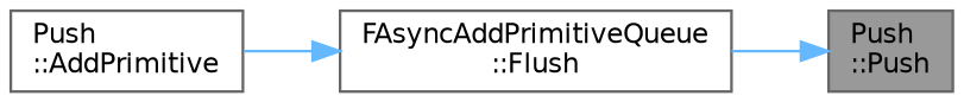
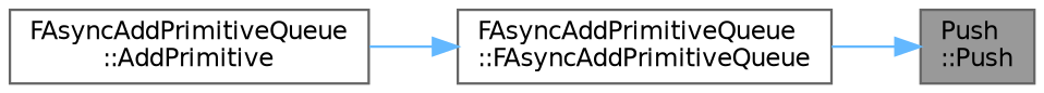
  digraph {
    rankdir=RL
    node [color=grey40 fillcolor=white fontname=Helvetica fontsize=10 shape=box style=filled]
    edge [color=steelblue1 dir=back fontname=Helvetica fontsize=10 labelfontname=Helvetica labelfontsize=10 style=solid]
    n1 [color=gray40 fillcolor=grey60 fontcolor=black height=0.2 label="Push\l::Push" width=0.4]
-   n2 [height=0.2 label="FAsyncAddPrimitiveQueue\l::Flush" width=0.4]
-   n3 [height=0.2 label="Push\l::AddPrimitive" width=0.4]
+   n2 [height=0.2 label="FAsyncAddPrimitiveQueue\l::FAsyncAddPrimitiveQueue" width=0.4]
+   n3 [height=0.2 label="FAsyncAddPrimitiveQueue\l::AddPrimitive" width=0.4]
    n1 -> n2
    n2 -> n3
  }
